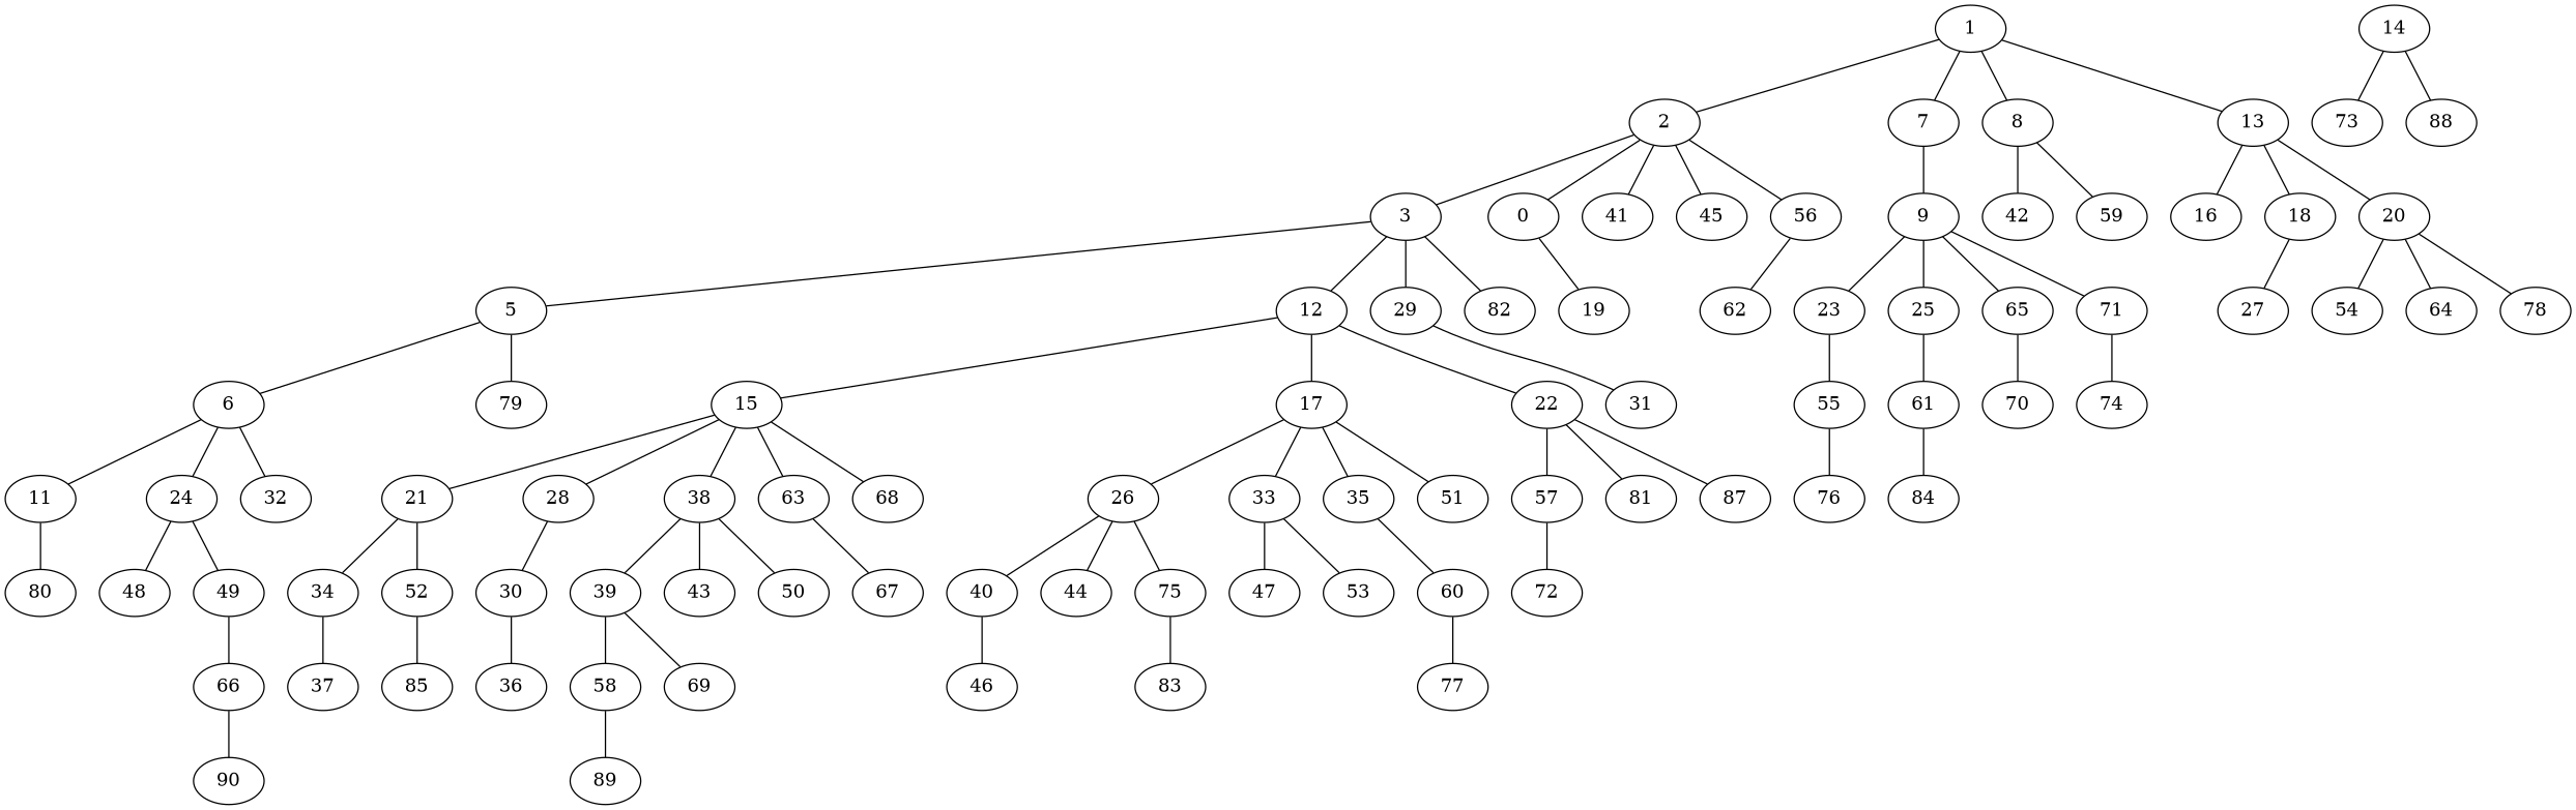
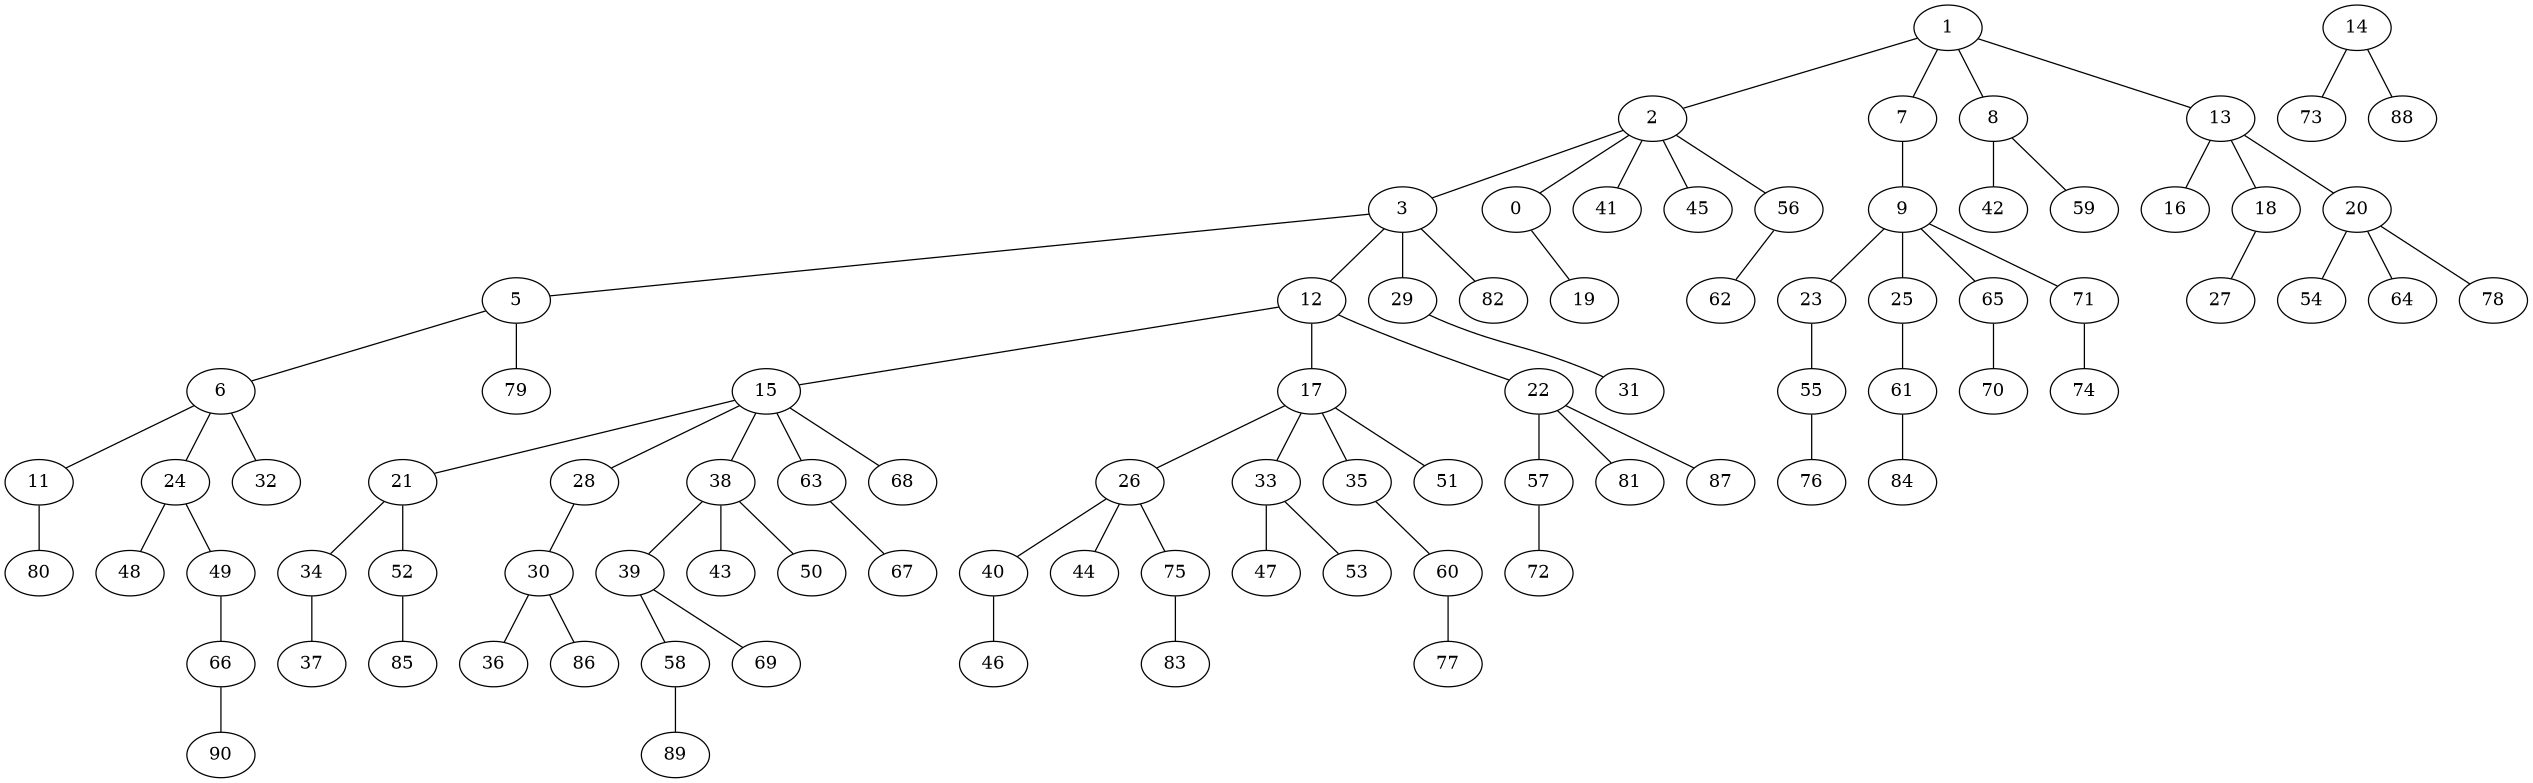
  graph {
    1
    2
    7
    8
    13
    3
    n7 [label=0]
    41
    45
    56
    9
    42
    59
    16
    18
    20
    5
    12
    29
    82
    19
    62
    23
    25
    65
    71
    27
    54
    64
    78
    6
    79
    15
    17
    22
    31
    11
    24
    32
    21
    28
    38
    63
    68
    26
    33
    35
    51
    57
    81
    87
    80
    48
    49
    66
    55
    61
    70
    74
    14
    73
    88
    76
    84
    34
    52
    30
    39
    43
    50
    67
    40
    44
    75
    47
    53
    60
    72
    37
    85
    36
+   86
    58
    69
    46
    83
    77
    90
    89
    1 -- 2
    1 -- 7
    1 -- 8
    1 -- 13
    2 -- 3
    2 -- n7
    2 -- 41
    2 -- 45
    2 -- 56
    7 -- 9
    8 -- 42
    8 -- 59
    13 -- 16
    13 -- 18
    13 -- 20
    3 -- 5
    3 -- 12
    3 -- 29
    3 -- 82
    n7 -- 19
    56 -- 62
    9 -- 23
    9 -- 25
    9 -- 65
    9 -- 71
    18 -- 27
    20 -- 54
    20 -- 64
    20 -- 78
    5 -- 6
    5 -- 79
    12 -- 15
    12 -- 17
    12 -- 22
    29 -- 31
    23 -- 55
    25 -- 61
    65 -- 70
    71 -- 74
    6 -- 11
    6 -- 24
    6 -- 32
    15 -- 21
    15 -- 28
    15 -- 38
    15 -- 63
    15 -- 68
    17 -- 26
    17 -- 33
    17 -- 35
    17 -- 51
    22 -- 57
    22 -- 81
    22 -- 87
    11 -- 80
    24 -- 48
    24 -- 49
    21 -- 34
    21 -- 52
    28 -- 30
    38 -- 39
    38 -- 43
    38 -- 50
    63 -- 67
    26 -- 40
    26 -- 44
    26 -- 75
    33 -- 47
    33 -- 53
    35 -- 60
    57 -- 72
    49 -- 66
    66 -- 90
    55 -- 76
    61 -- 84
    14 -- 73
    14 -- 88
    34 -- 37
    52 -- 85
    30 -- 36
+   30 -- 86
    39 -- 58
    39 -- 69
    40 -- 46
    75 -- 83
    60 -- 77
    58 -- 89
  }
